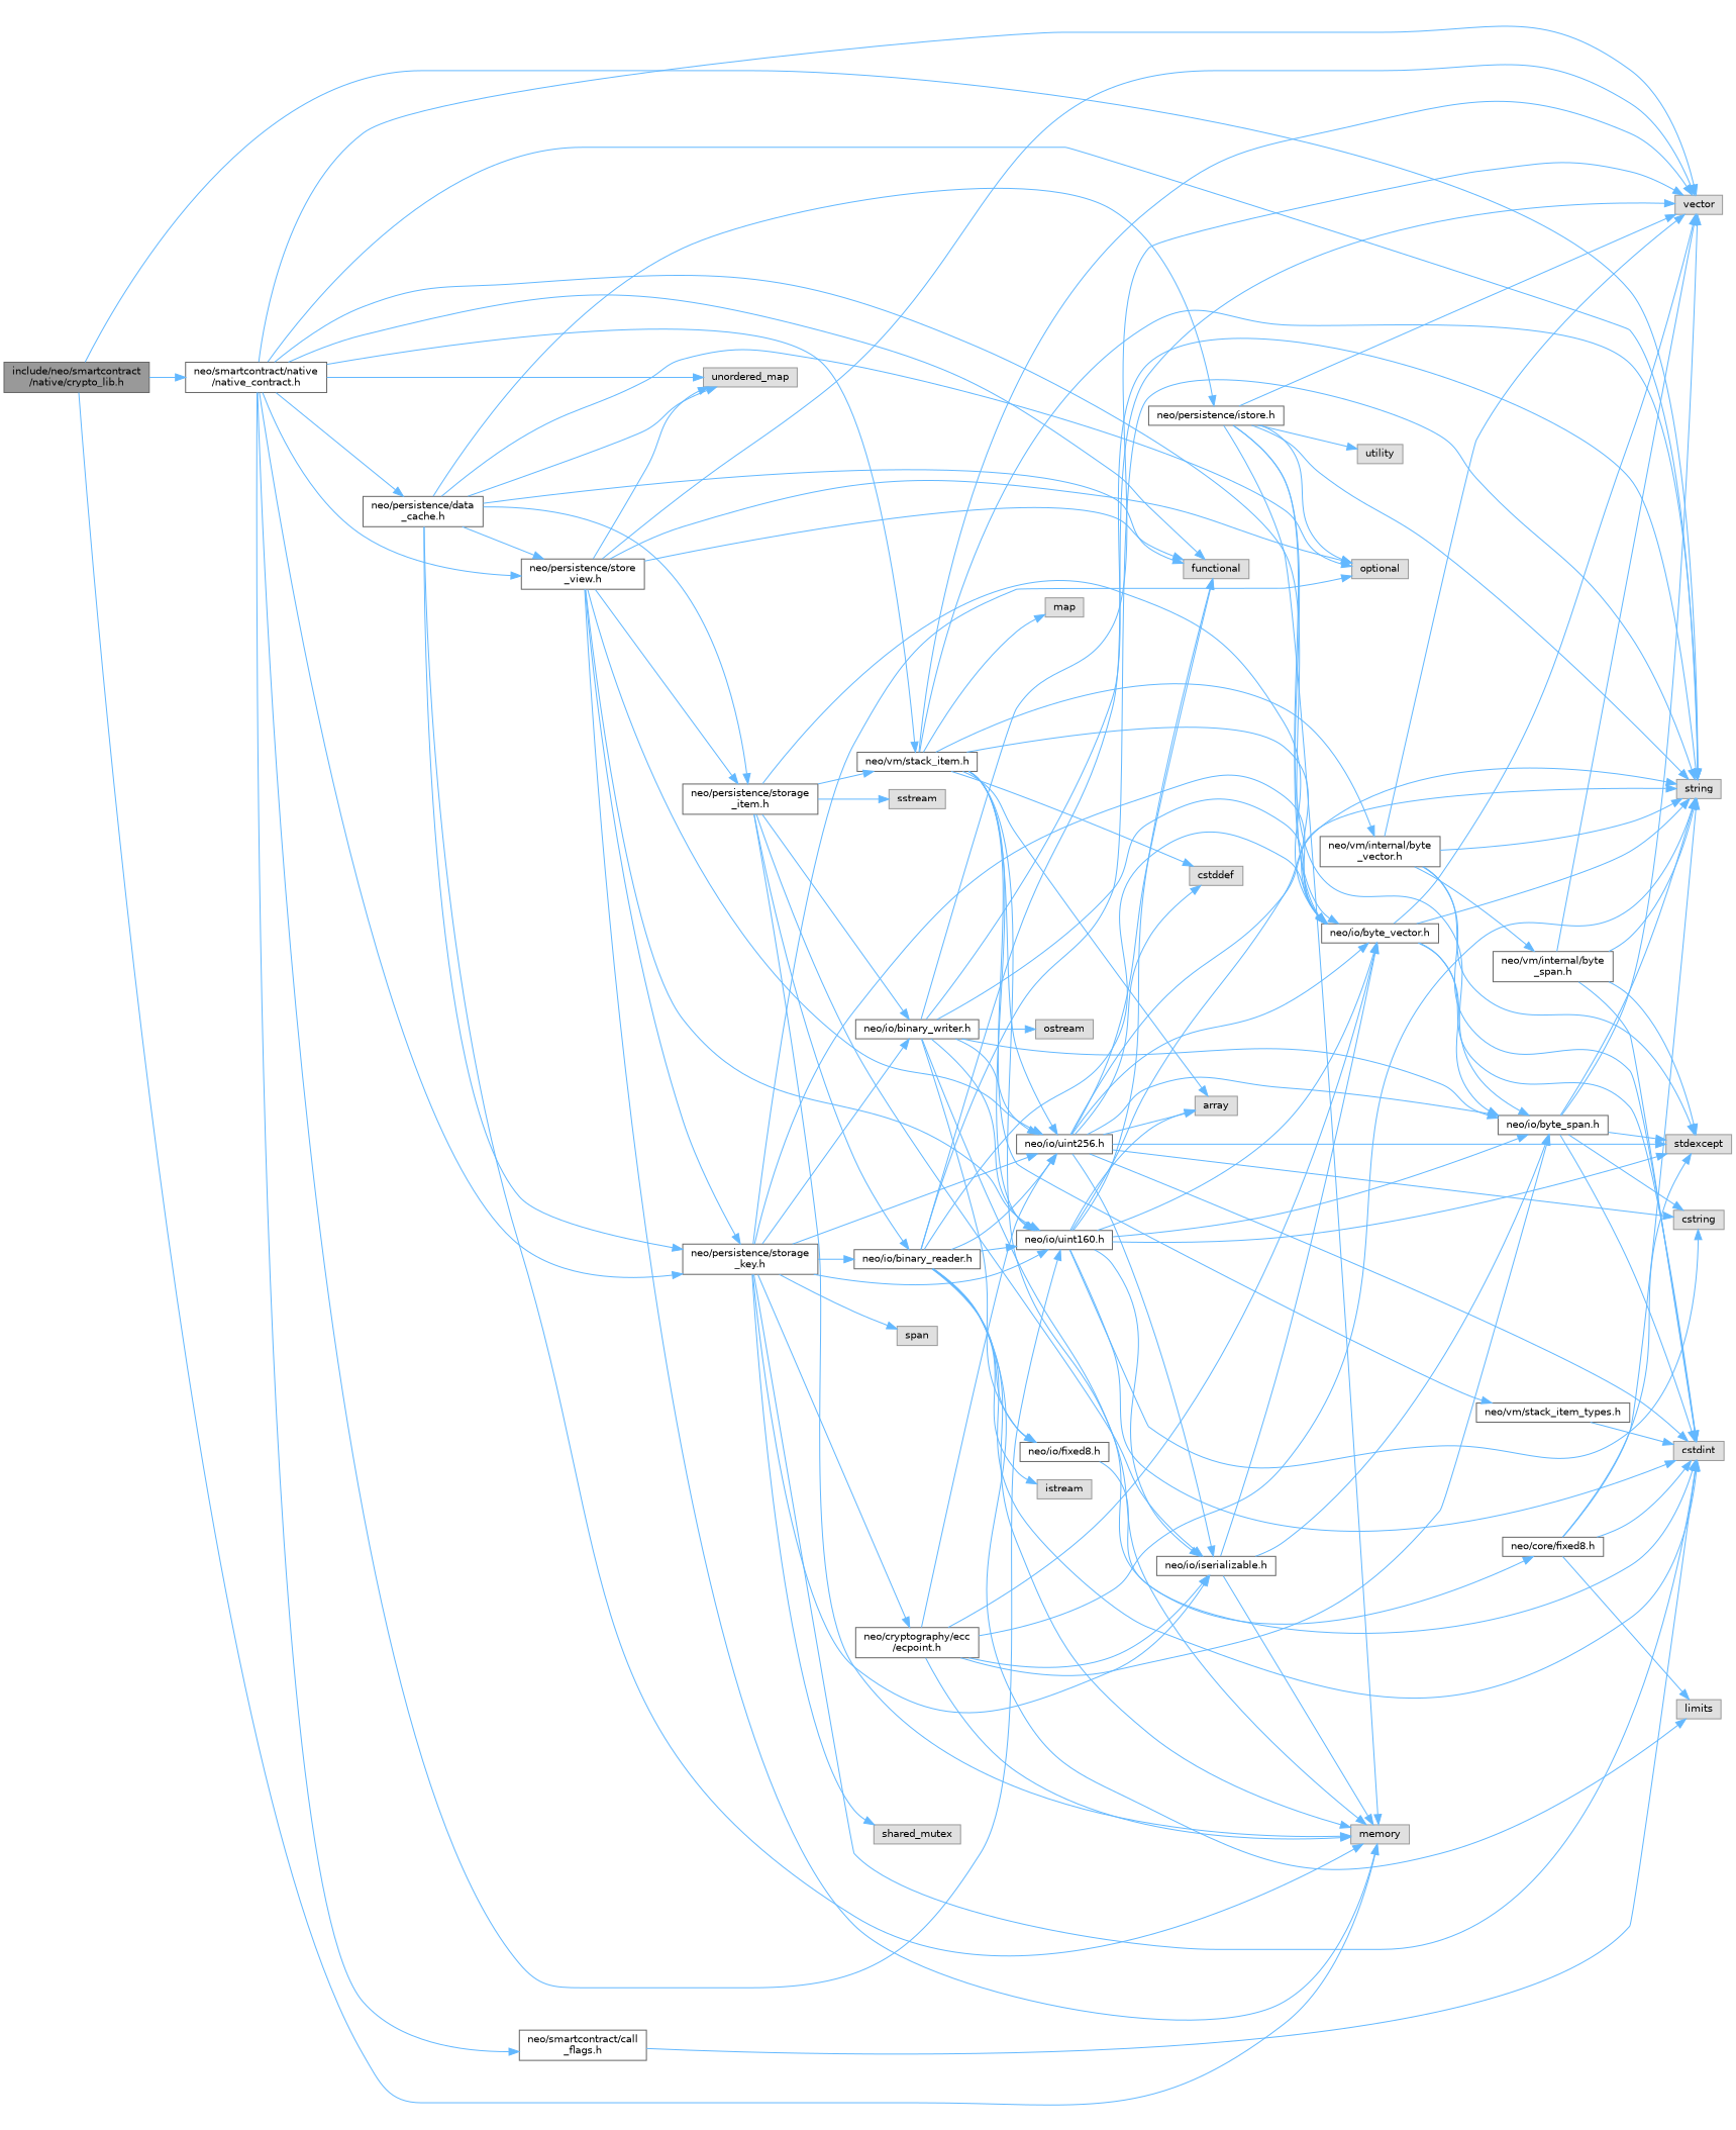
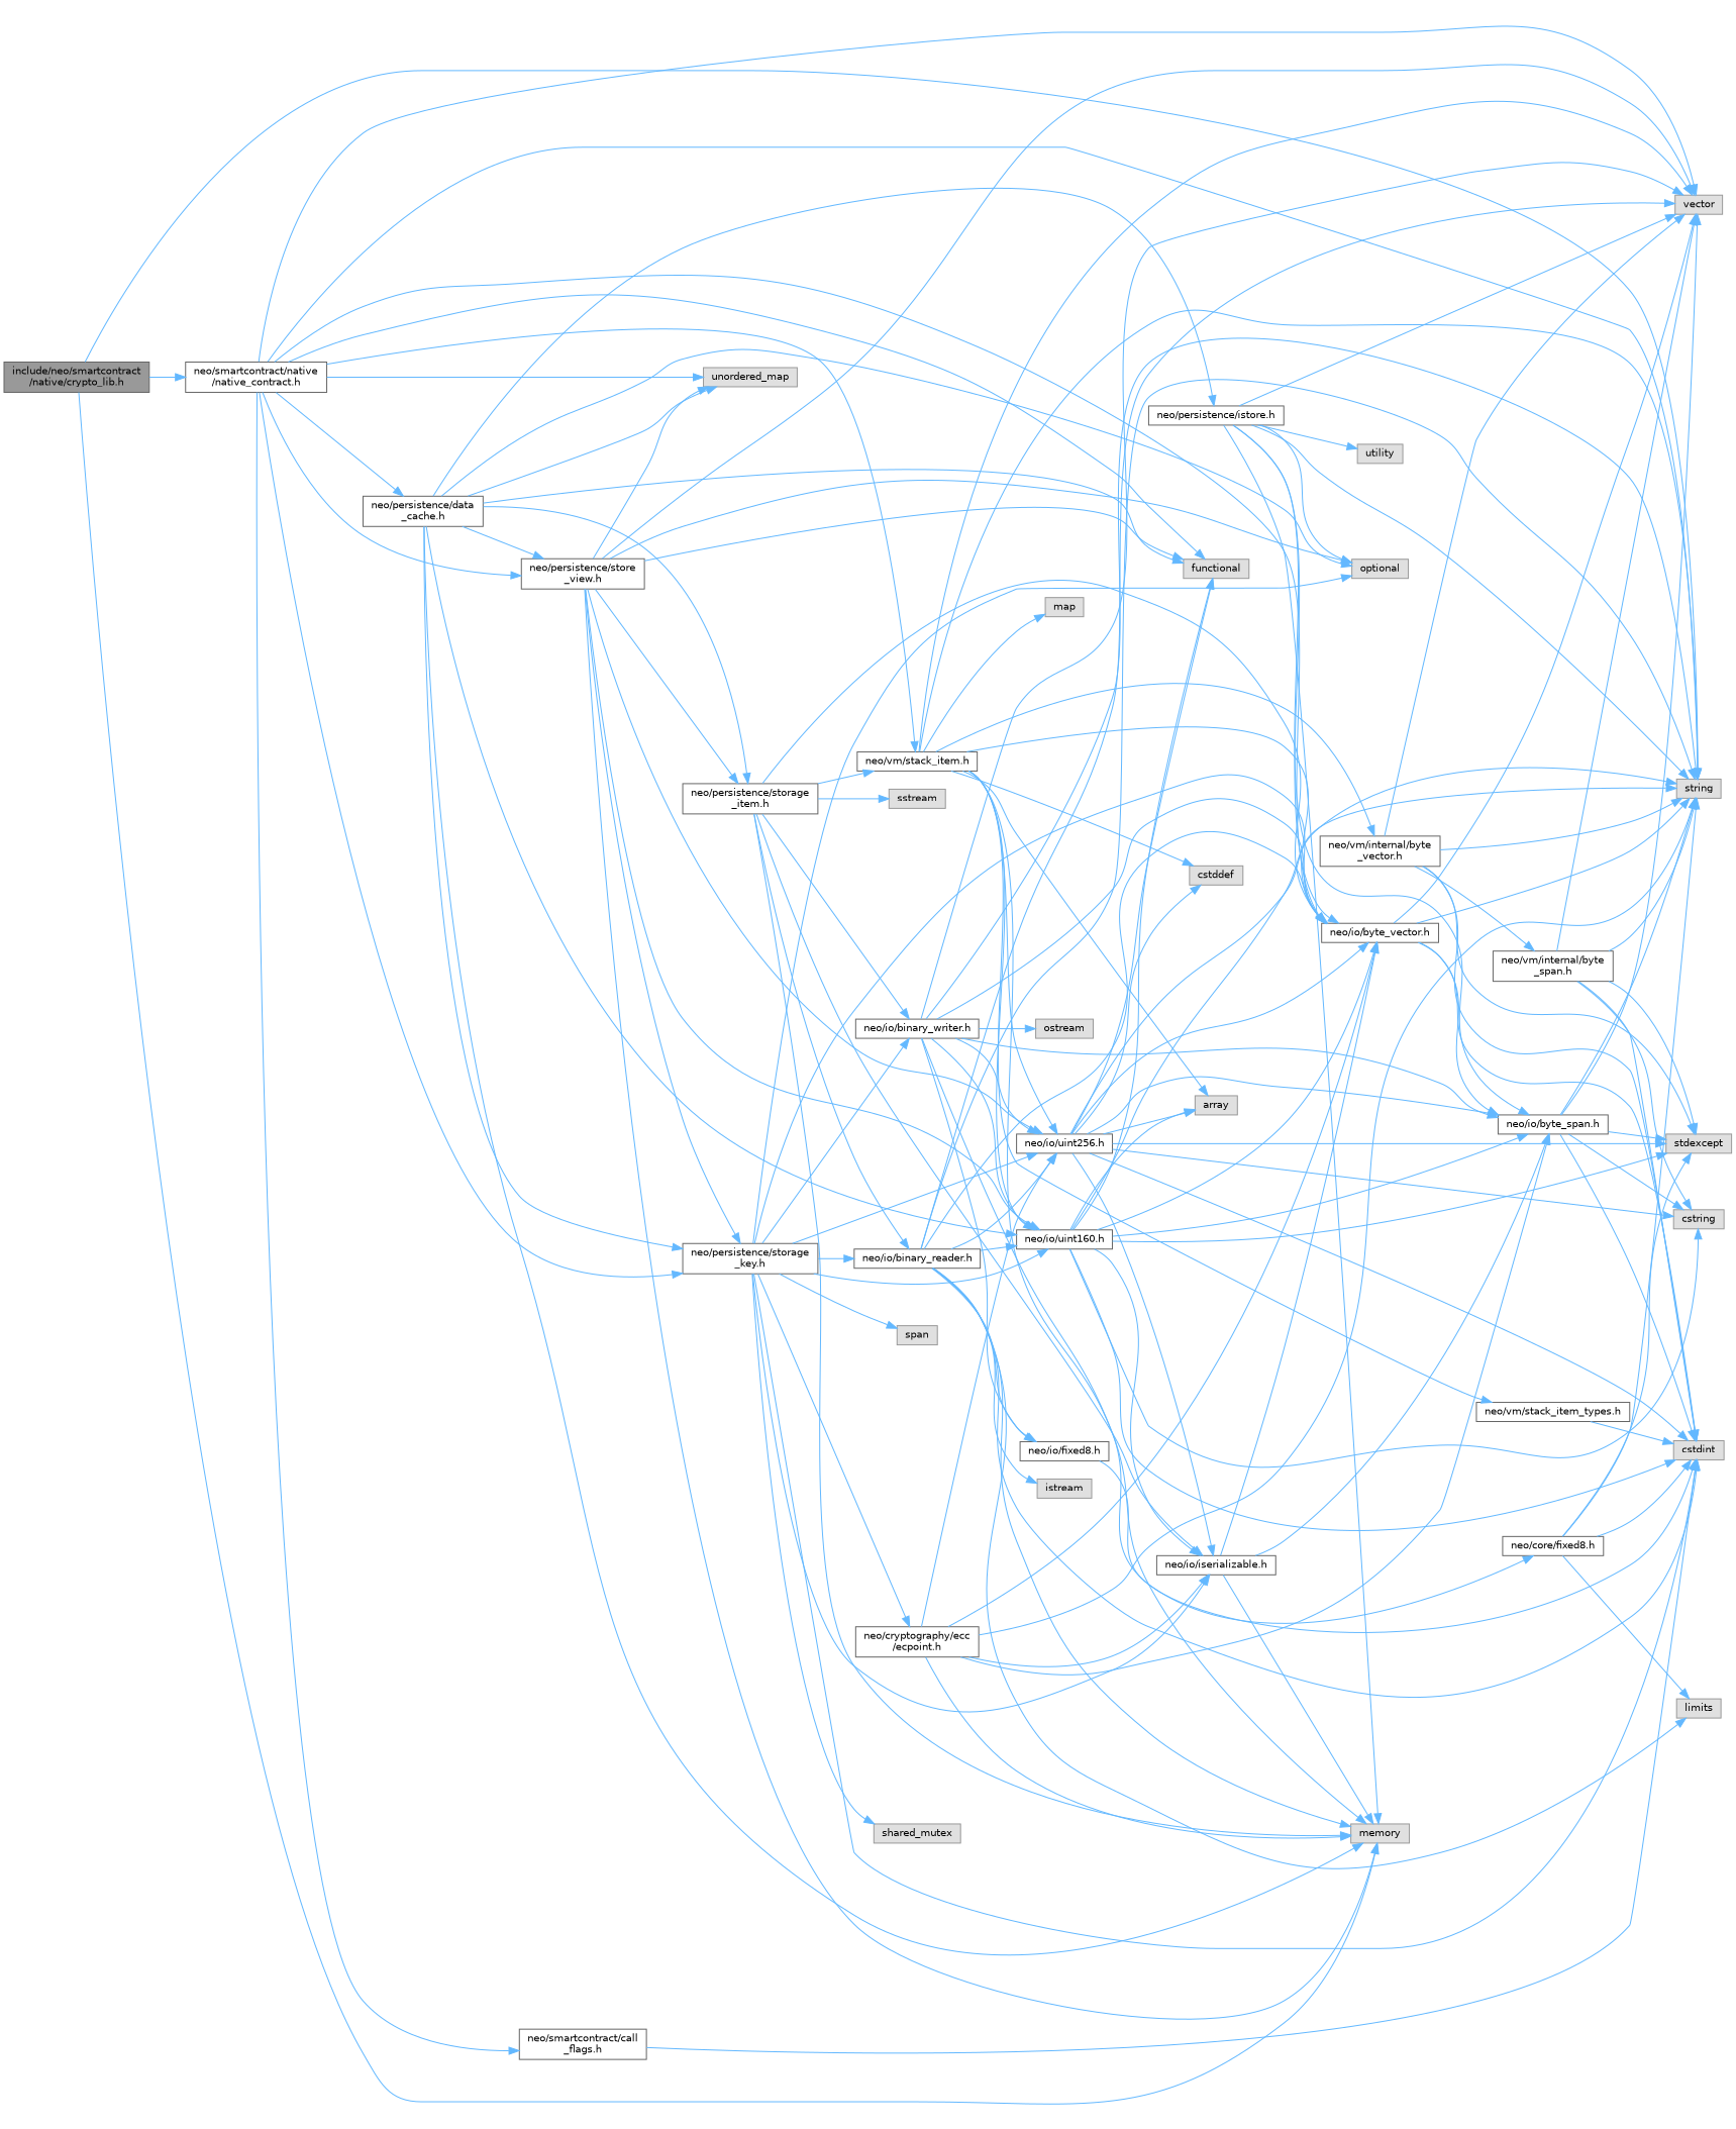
  digraph {
    rankdir=LR
    node [color=grey40 fillcolor=white fontname=Helvetica fontsize=10 shape=box style=filled]
    edge [color=steelblue1 fontname=Helvetica fontsize=10 labelfontname=Helvetica labelfontsize=10 style=solid]
    n1 [color=gray40 fillcolor=grey60 fontcolor=black height=0.2 label="include/neo/smartcontract\l/native/crypto_lib.h" width=0.4]
    n2 [height=0.2 label="neo/smartcontract/native\l/native_contract.h" width=0.4]
    n3 [color=grey60 fillcolor="#E0E0E0" height=0.2 label=string width=0.4]
    n4 [color=grey60 fillcolor="#E0E0E0" height=0.2 label=memory width=0.4]
    n5 [height=0.2 label="neo/io/byte_vector.h" width=0.4]
    n6 [color=grey60 fillcolor="#E0E0E0" height=0.2 label=vector width=0.4]
    n7 [height=0.2 label="neo/io/uint160.h" width=0.4]
    n8 [color=grey60 fillcolor="#E0E0E0" height=0.2 label=functional width=0.4]
    n9 [height=0.2 label="neo/persistence/data\l_cache.h" width=0.4]
    n10 [height=0.2 label="neo/vm/stack_item.h" width=0.4]
    n11 [height=0.2 label="neo/persistence/storage\l_key.h" width=0.4]
    n12 [height=0.2 label="neo/persistence/store\l_view.h" width=0.4]
    n13 [color=grey60 fillcolor="#E0E0E0" height=0.2 label=unordered_map width=0.4]
    n14 [height=0.2 label="neo/smartcontract/call\l_flags.h" width=0.4]
    n15 [height=0.2 label="neo/io/byte_span.h" width=0.4]
    n16 [color=grey60 fillcolor="#E0E0E0" height=0.2 label=cstdint width=0.4]
    n17 [color=grey60 fillcolor="#E0E0E0" height=0.2 label=cstring width=0.4]
    n18 [color=grey60 fillcolor="#E0E0E0" height=0.2 label=stdexcept width=0.4]
    n19 [height=0.2 label="neo/io/iserializable.h" width=0.4]
    n20 [color=grey60 fillcolor="#E0E0E0" height=0.2 label=array width=0.4]
    n21 [height=0.2 label="neo/persistence/istore.h" width=0.4]
    n22 [color=grey60 fillcolor="#E0E0E0" height=0.2 label=optional width=0.4]
    n23 [height=0.2 label="neo/persistence/storage\l_item.h" width=0.4]
    n24 [height=0.2 label="neo/io/uint256.h" width=0.4]
    n25 [color=grey60 fillcolor="#E0E0E0" height=0.2 label=cstddef width=0.4]
    n26 [height=0.2 label="neo/vm/internal/byte\l_vector.h" width=0.4]
    n27 [height=0.2 label="neo/vm/stack_item_types.h" width=0.4]
    n28 [color=grey60 fillcolor="#E0E0E0" height=0.2 label=map width=0.4]
    n29 [height=0.2 label="neo/io/binary_reader.h" width=0.4]
    n30 [height=0.2 label="neo/io/binary_writer.h" width=0.4]
    n31 [height=0.2 label="neo/cryptography/ecc\l/ecpoint.h" width=0.4]
    n32 [color=grey60 fillcolor="#E0E0E0" height=0.2 label=shared_mutex width=0.4]
    n33 [color=grey60 fillcolor="#E0E0E0" height=0.2 label=span width=0.4]
    n34 [color=grey60 fillcolor="#E0E0E0" height=0.2 label=utility width=0.4]
    n35 [color=grey60 fillcolor="#E0E0E0" height=0.2 label=sstream width=0.4]
    n36 [height=0.2 label="neo/io/fixed8.h" width=0.4]
    n37 [color=grey60 fillcolor="#E0E0E0" height=0.2 label=limits width=0.4]
    n38 [color=grey60 fillcolor="#E0E0E0" height=0.2 label=istream width=0.4]
    n39 [color=grey60 fillcolor="#E0E0E0" height=0.2 label=ostream width=0.4]
    n40 [height=0.2 label="neo/core/fixed8.h" width=0.4]
    n41 [height=0.2 label="neo/vm/internal/byte\l_span.h" width=0.4]
    n1 -> n2
    n1 -> n3
    n1 -> n4
    n2 -> n3
    n2 -> n5
    n2 -> n6
-   n2 -> n7
+   n9 -> n7
    n2 -> n8
    n2 -> n9
    n2 -> n10
    n2 -> n11
    n2 -> n12
    n2 -> n13
    n2 -> n14
    n5 -> n3
    n5 -> n6
    n5 -> n15
    n5 -> n16
    n7 -> n3
    n7 -> n5
    n7 -> n8
    n7 -> n15
    n7 -> n16
    n7 -> n17
    n7 -> n18
    n7 -> n19
    n7 -> n20
    n9 -> n4
    n9 -> n8
    n9 -> n11
    n9 -> n12
    n9 -> n13
    n9 -> n21
    n9 -> n22
    n9 -> n23
    n10 -> n3
    n10 -> n4
    n10 -> n5
    n10 -> n6
    n10 -> n7
    n10 -> n20
    n10 -> n24
    n10 -> n25
    n10 -> n26
    n10 -> n27
    n10 -> n28
    n11 -> n5
    n11 -> n7
    n11 -> n16
    n11 -> n19
    n11 -> n22
    n11 -> n24
    n11 -> n29
    n11 -> n30
    n11 -> n31
    n11 -> n32
    n11 -> n33
    n12 -> n4
    n12 -> n6
    n12 -> n7
    n12 -> n8
    n12 -> n11
    n12 -> n13
    n12 -> n22
    n12 -> n23
    n12 -> n24
    n14 -> n16
    n15 -> n3
    n15 -> n6
    n15 -> n16
    n15 -> n17
    n15 -> n18
    n19 -> n4
    n19 -> n5
    n19 -> n15
    n21 -> n3
    n21 -> n4
    n21 -> n5
    n21 -> n6
    n21 -> n15
    n21 -> n22
    n21 -> n34
    n23 -> n4
    n23 -> n5
    n23 -> n10
    n23 -> n19
    n23 -> n29
    n23 -> n30
    n23 -> n35
    n24 -> n3
    n24 -> n5
    n24 -> n8
    n24 -> n15
    n24 -> n16
    n24 -> n17
    n24 -> n18
    n24 -> n19
    n24 -> n20
    n24 -> n25
    n26 -> n3
    n26 -> n6
    n26 -> n16
    n26 -> n18
    n26 -> n41
    n27 -> n16
    n29 -> n3
    n29 -> n4
    n29 -> n5
    n29 -> n6
    n29 -> n7
    n29 -> n16
    n29 -> n24
    n29 -> n36
    n29 -> n37
    n29 -> n38
    n30 -> n3
    n30 -> n5
    n30 -> n6
    n30 -> n7
    n30 -> n15
    n30 -> n16
    n30 -> n24
    n30 -> n36
    n30 -> n39
    n31 -> n3
    n31 -> n4
    n31 -> n5
    n31 -> n15
    n31 -> n19
    n31 -> n24
    n36 -> n40
    n40 -> n3
    n40 -> n16
    n40 -> n18
    n40 -> n37
    n41 -> n3
    n41 -> n6
    n41 -> n16
+   n41 -> n17
    n41 -> n18
  }
